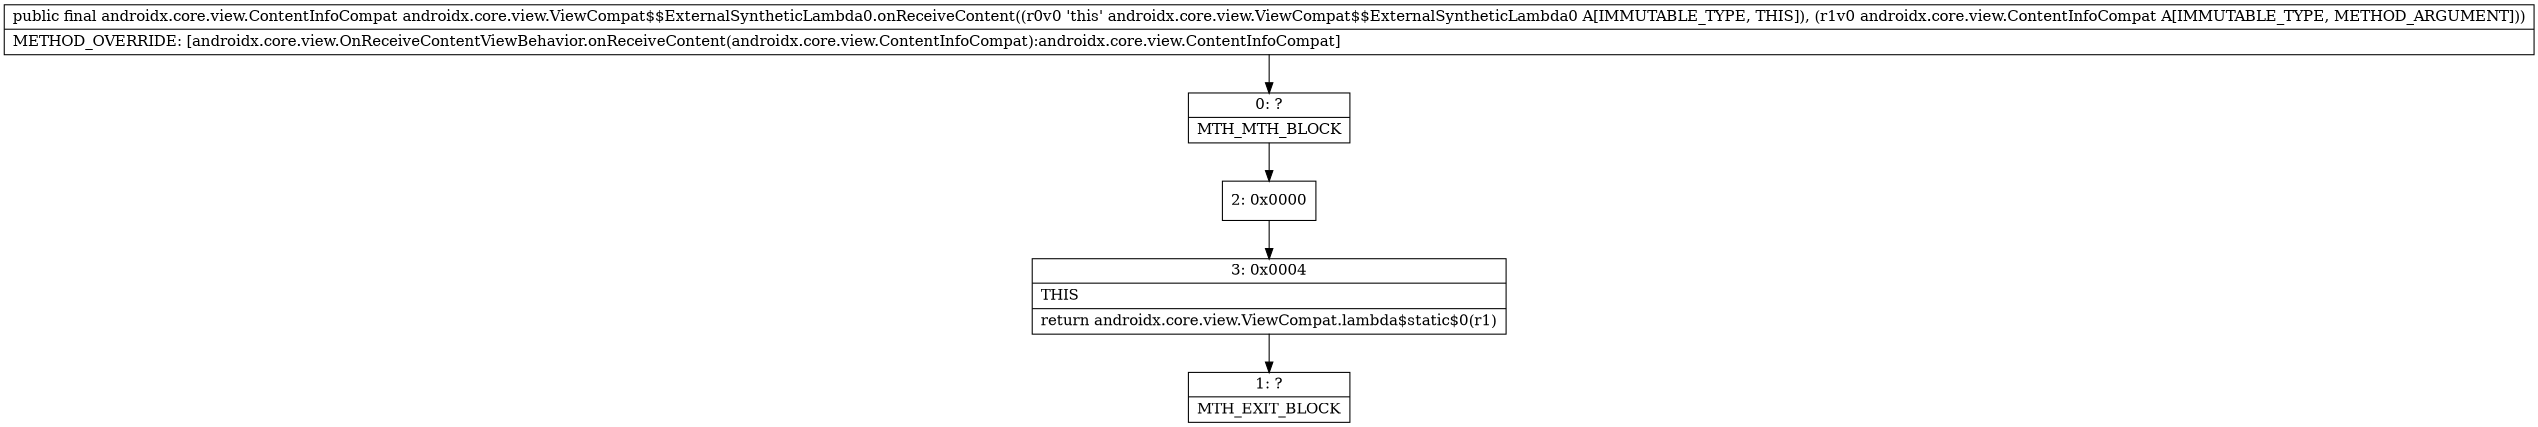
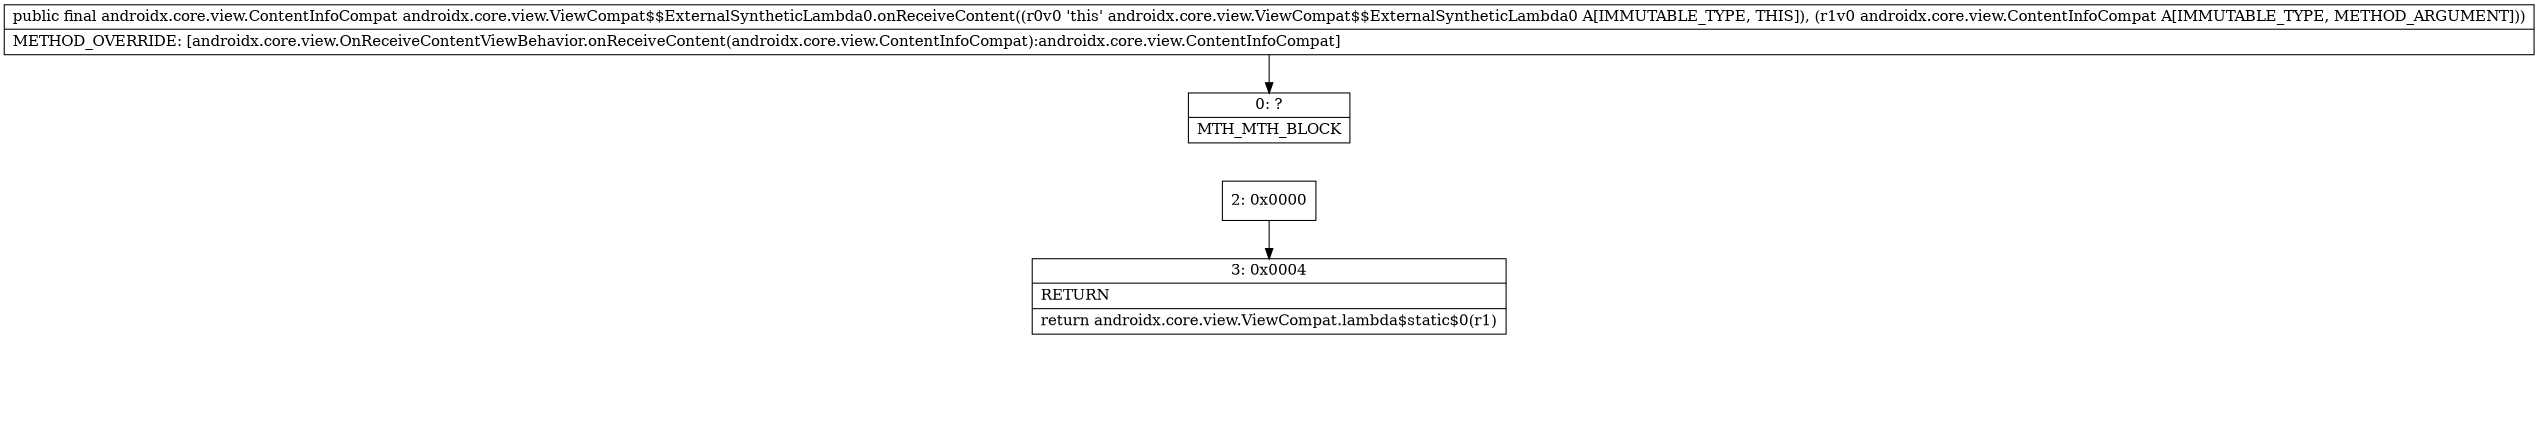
  digraph {
    node [shape=record]
    n1 [label="{0\:\ ?|MTH_MTH_BLOCK\l}"]
    n2 [label="{2\:\ 0x0000}"]
-   n3 [label="{3\:\ 0x0004|THIS\l|return androidx.core.view.ViewCompat.lambda$static$0(r1)\l}"]
-   n4 [label="{1\:\ ?|MTH_EXIT_BLOCK\l}"]
+   n3 [label="{3\:\ 0x0004|RETURN\l|return androidx.core.view.ViewCompat.lambda$static$0(r1)\l}"]
    n5 [label="{public final androidx.core.view.ContentInfoCompat androidx.core.view.ViewCompat$$ExternalSyntheticLambda0.onReceiveContent((r0v0 'this' androidx.core.view.ViewCompat$$ExternalSyntheticLambda0 A[IMMUTABLE_TYPE, THIS]), (r1v0 androidx.core.view.ContentInfoCompat A[IMMUTABLE_TYPE, METHOD_ARGUMENT]))  | METHOD_OVERRIDE: [androidx.core.view.OnReceiveContentViewBehavior.onReceiveContent(androidx.core.view.ContentInfoCompat):androidx.core.view.ContentInfoCompat]\l}"]
-   n1 -> n2
    n2 -> n3
-   n3 -> n4
    n5 -> n1
  }
